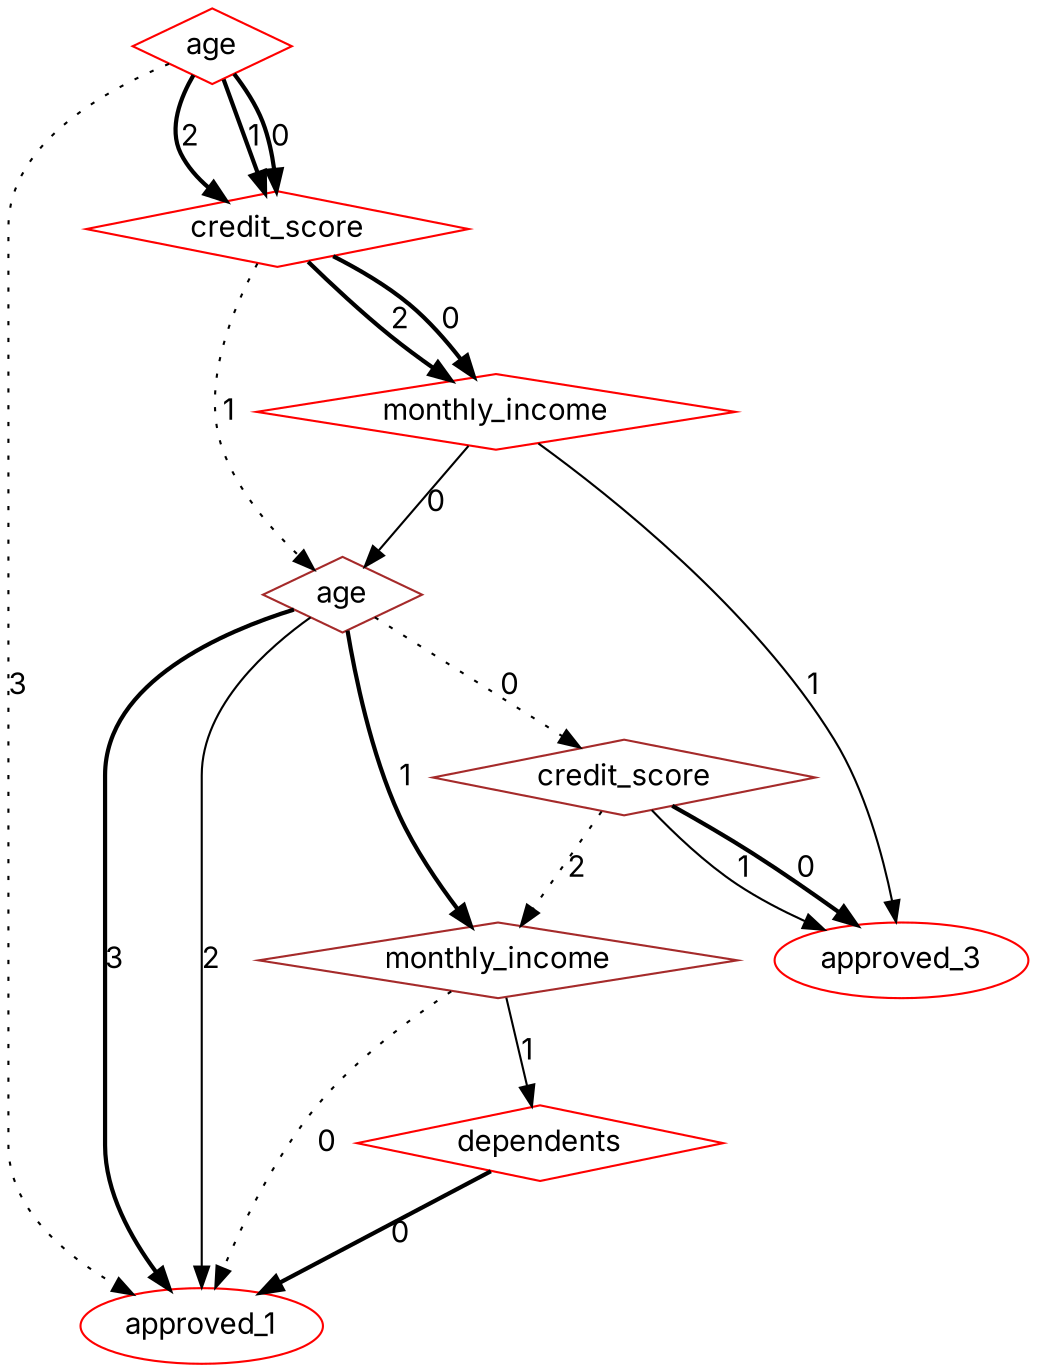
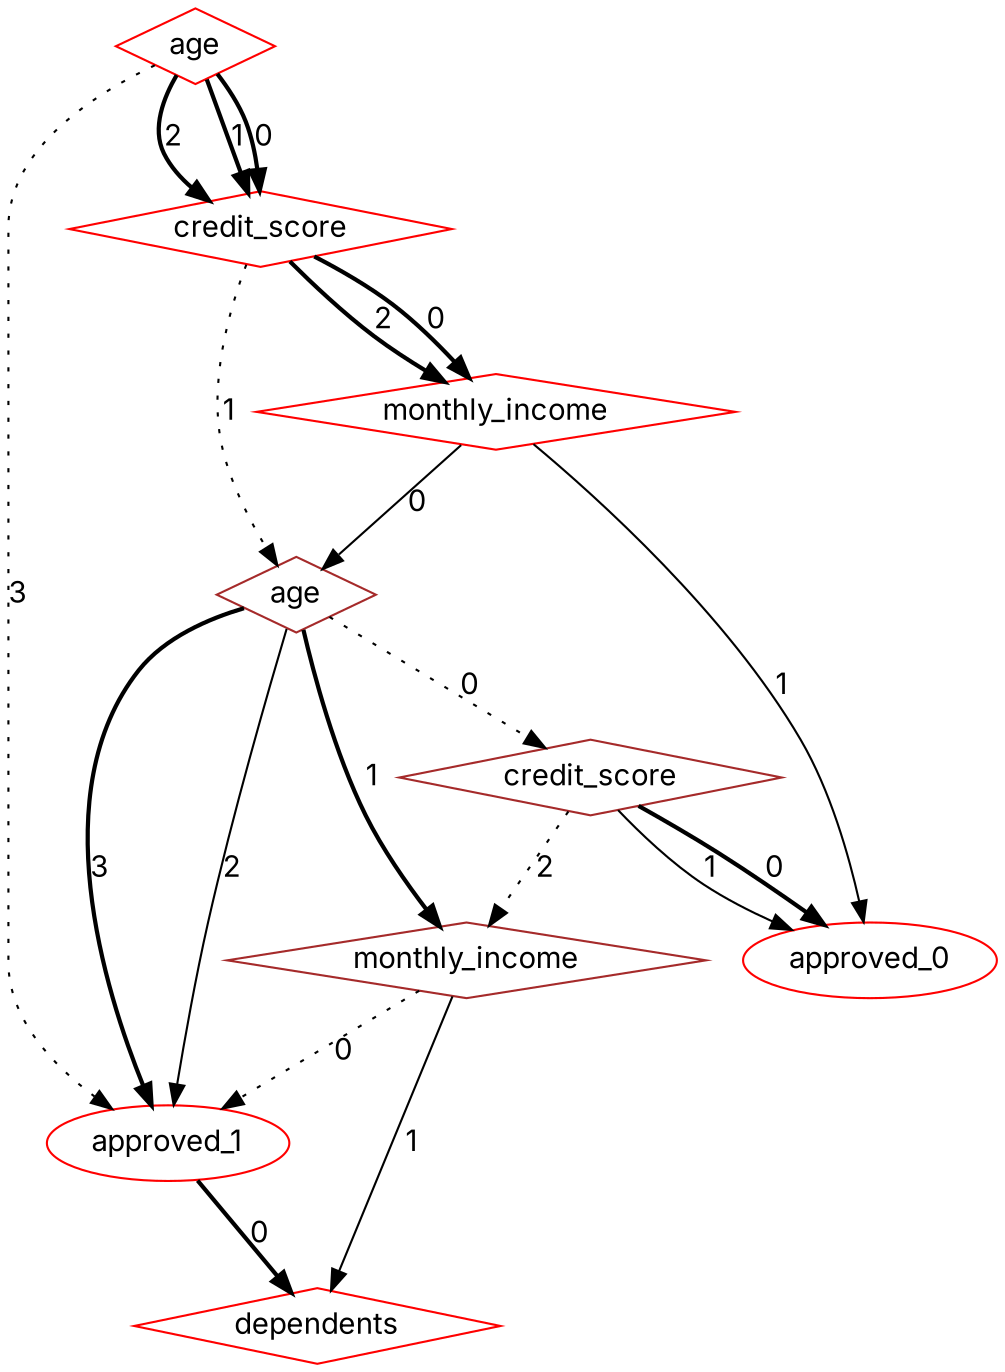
  digraph {
    fontname=Inter
    node [color=red fontname=Inter shape=diamond]
    edge [fontname=Inter style=bold]
-   n1 [label=approved_3 shape=""]
+   n1 [label=approved_0 shape=""]
    n2 [label=approved_1 shape=""]
    n3 [label=dependents]
    n4 [color=brown label=monthly_income]
    n5 [color=brown label=credit_score]
    n6 [color=brown label=age]
    n7 [label=monthly_income]
    n8 [label=credit_score]
    n9 [label=age]
-   n3 -> n2 [label=0]
+   n2 -> n3 [label=0]
    n4 -> n2 [label=0 style=dotted]
    n4 -> n3 [label=1 style=solid]
    n5 -> n1 [label=1 style=solid]
    n5 -> n1 [label=0]
    n5 -> n4 [label=2 style=dotted]
    n6 -> n2 [label=3]
    n6 -> n2 [label=2 style=solid]
    n6 -> n4 [label=1]
    n6 -> n5 [label=0 style=dotted]
    n7 -> n1 [label=1 style=solid]
    n7 -> n6 [label=0 style=solid]
    n8 -> n6 [label=1 style=dotted]
    n8 -> n7 [label=2]
    n8 -> n7 [label=0]
    n9 -> n2 [label=3 style=dotted]
    n9 -> n8 [label=2]
    n9 -> n8 [label=1]
    n9 -> n8 [label=0]
  }
